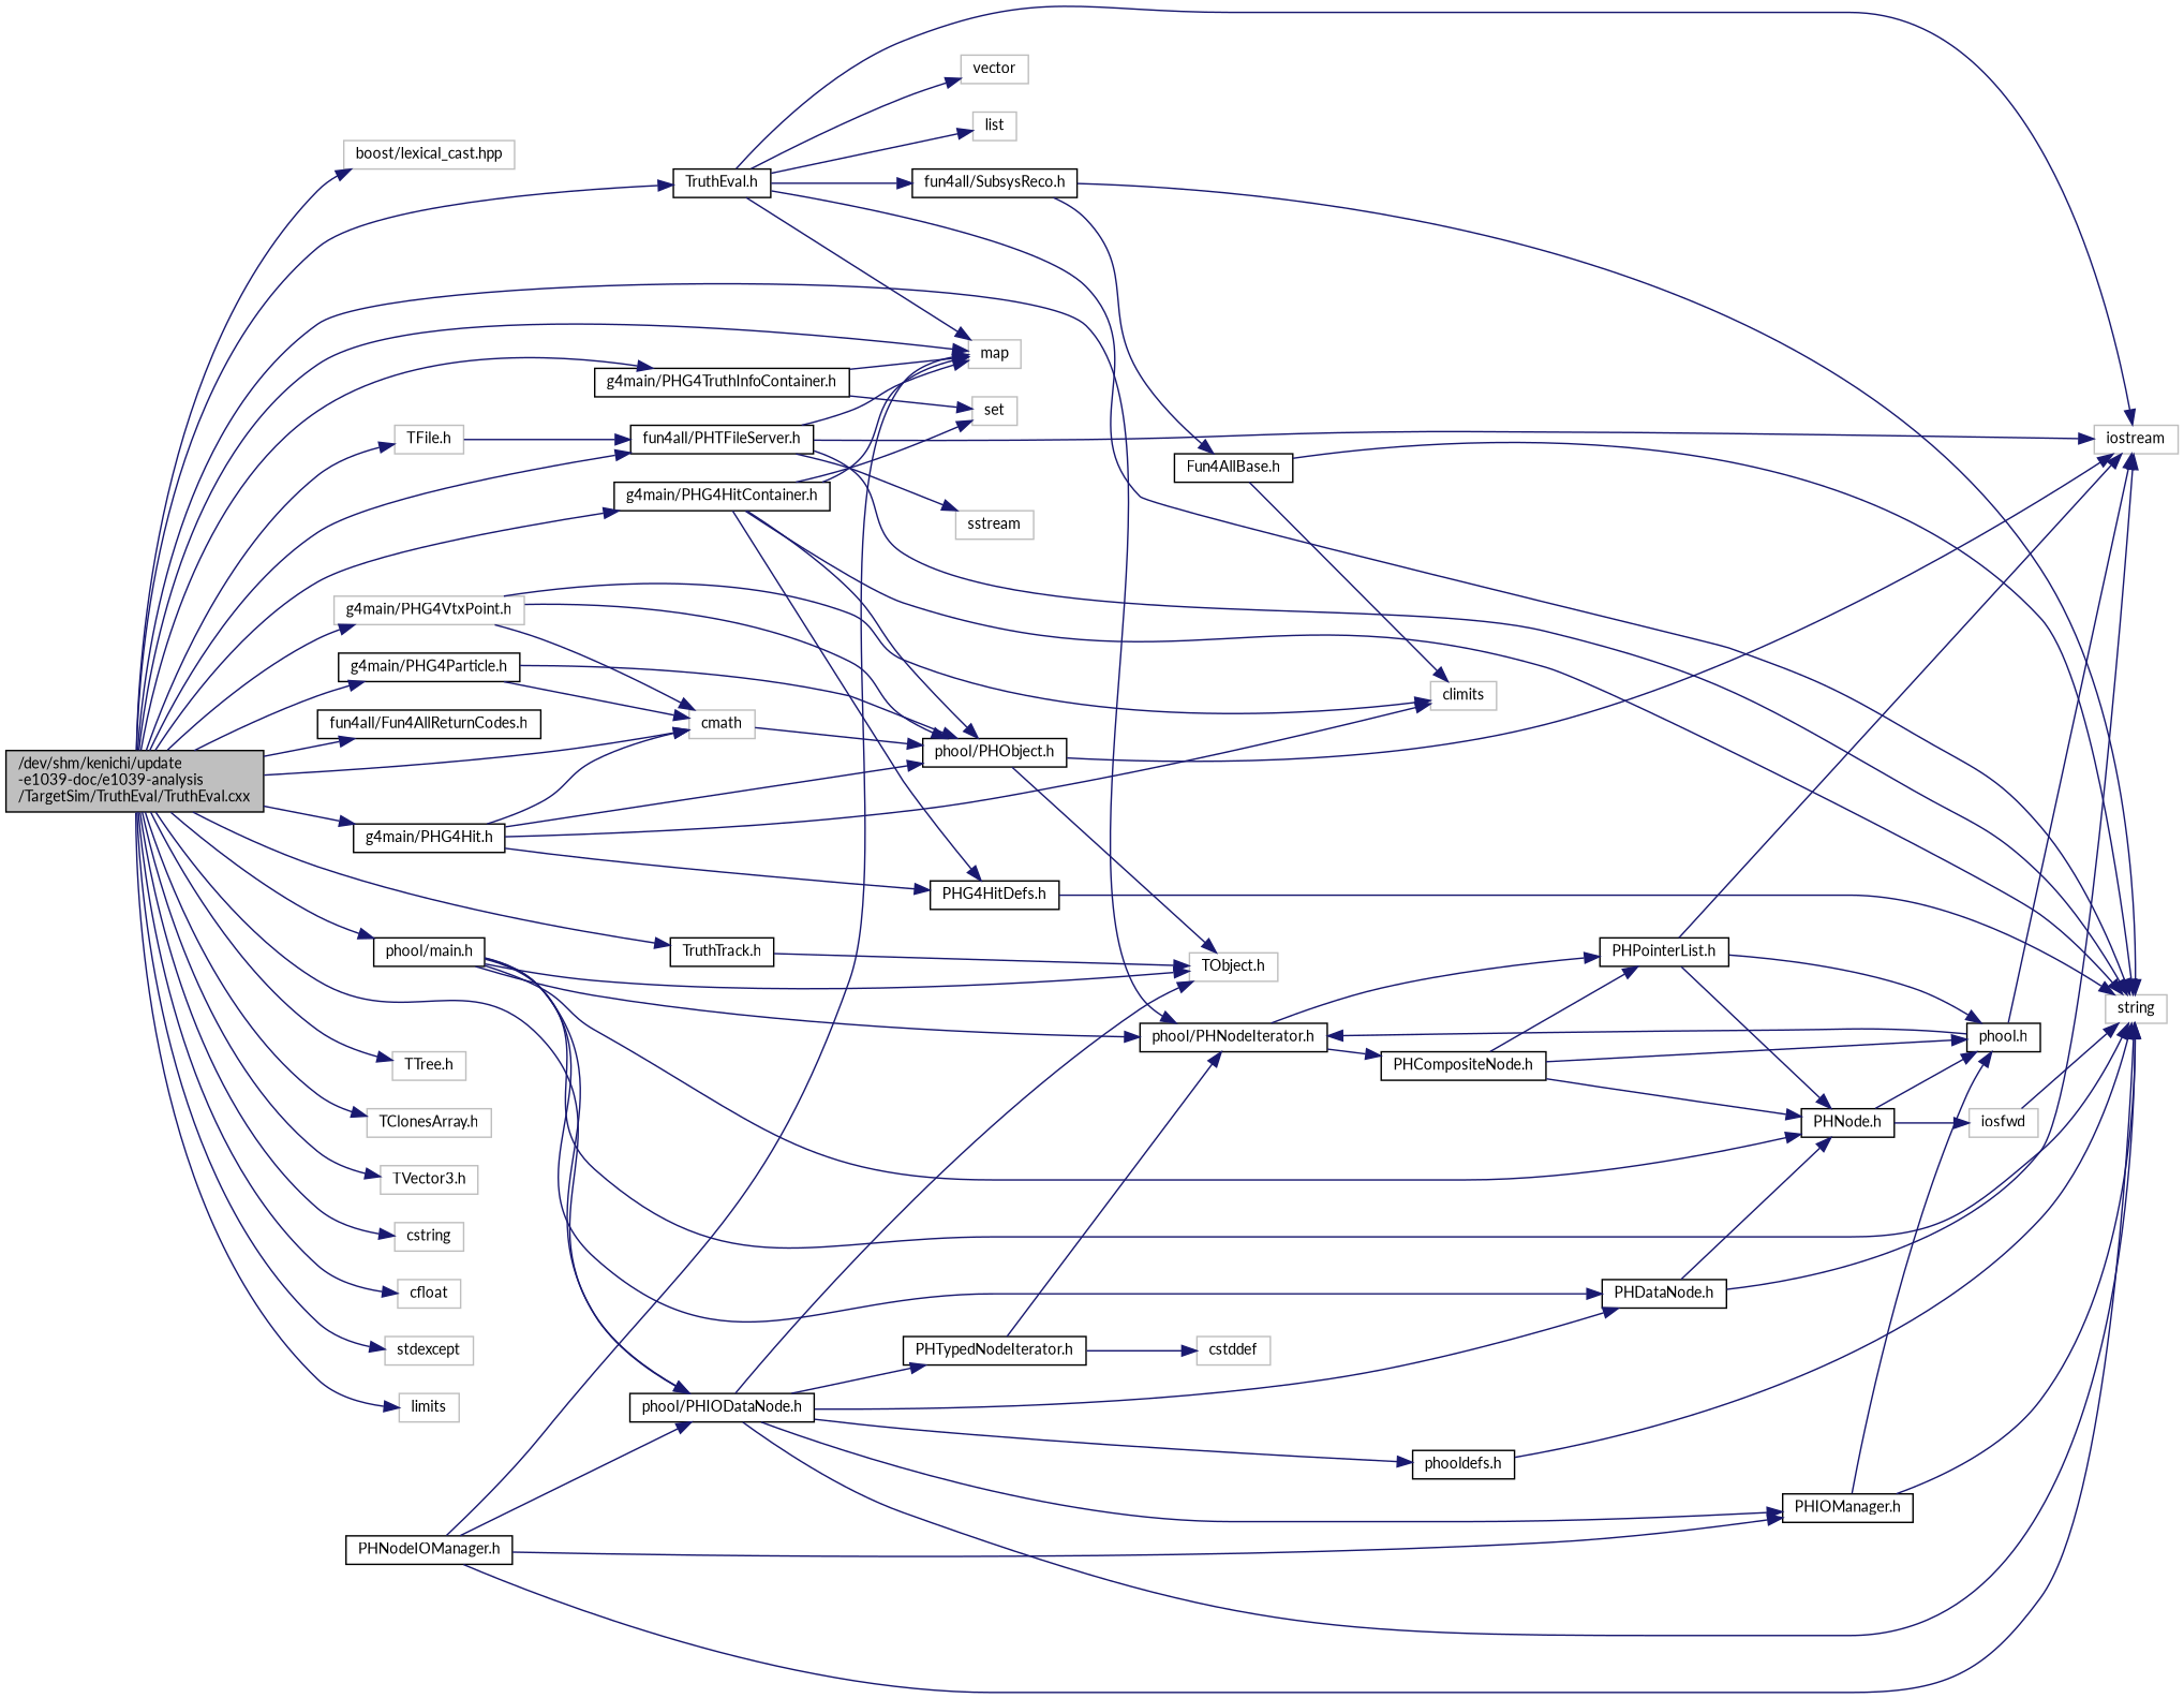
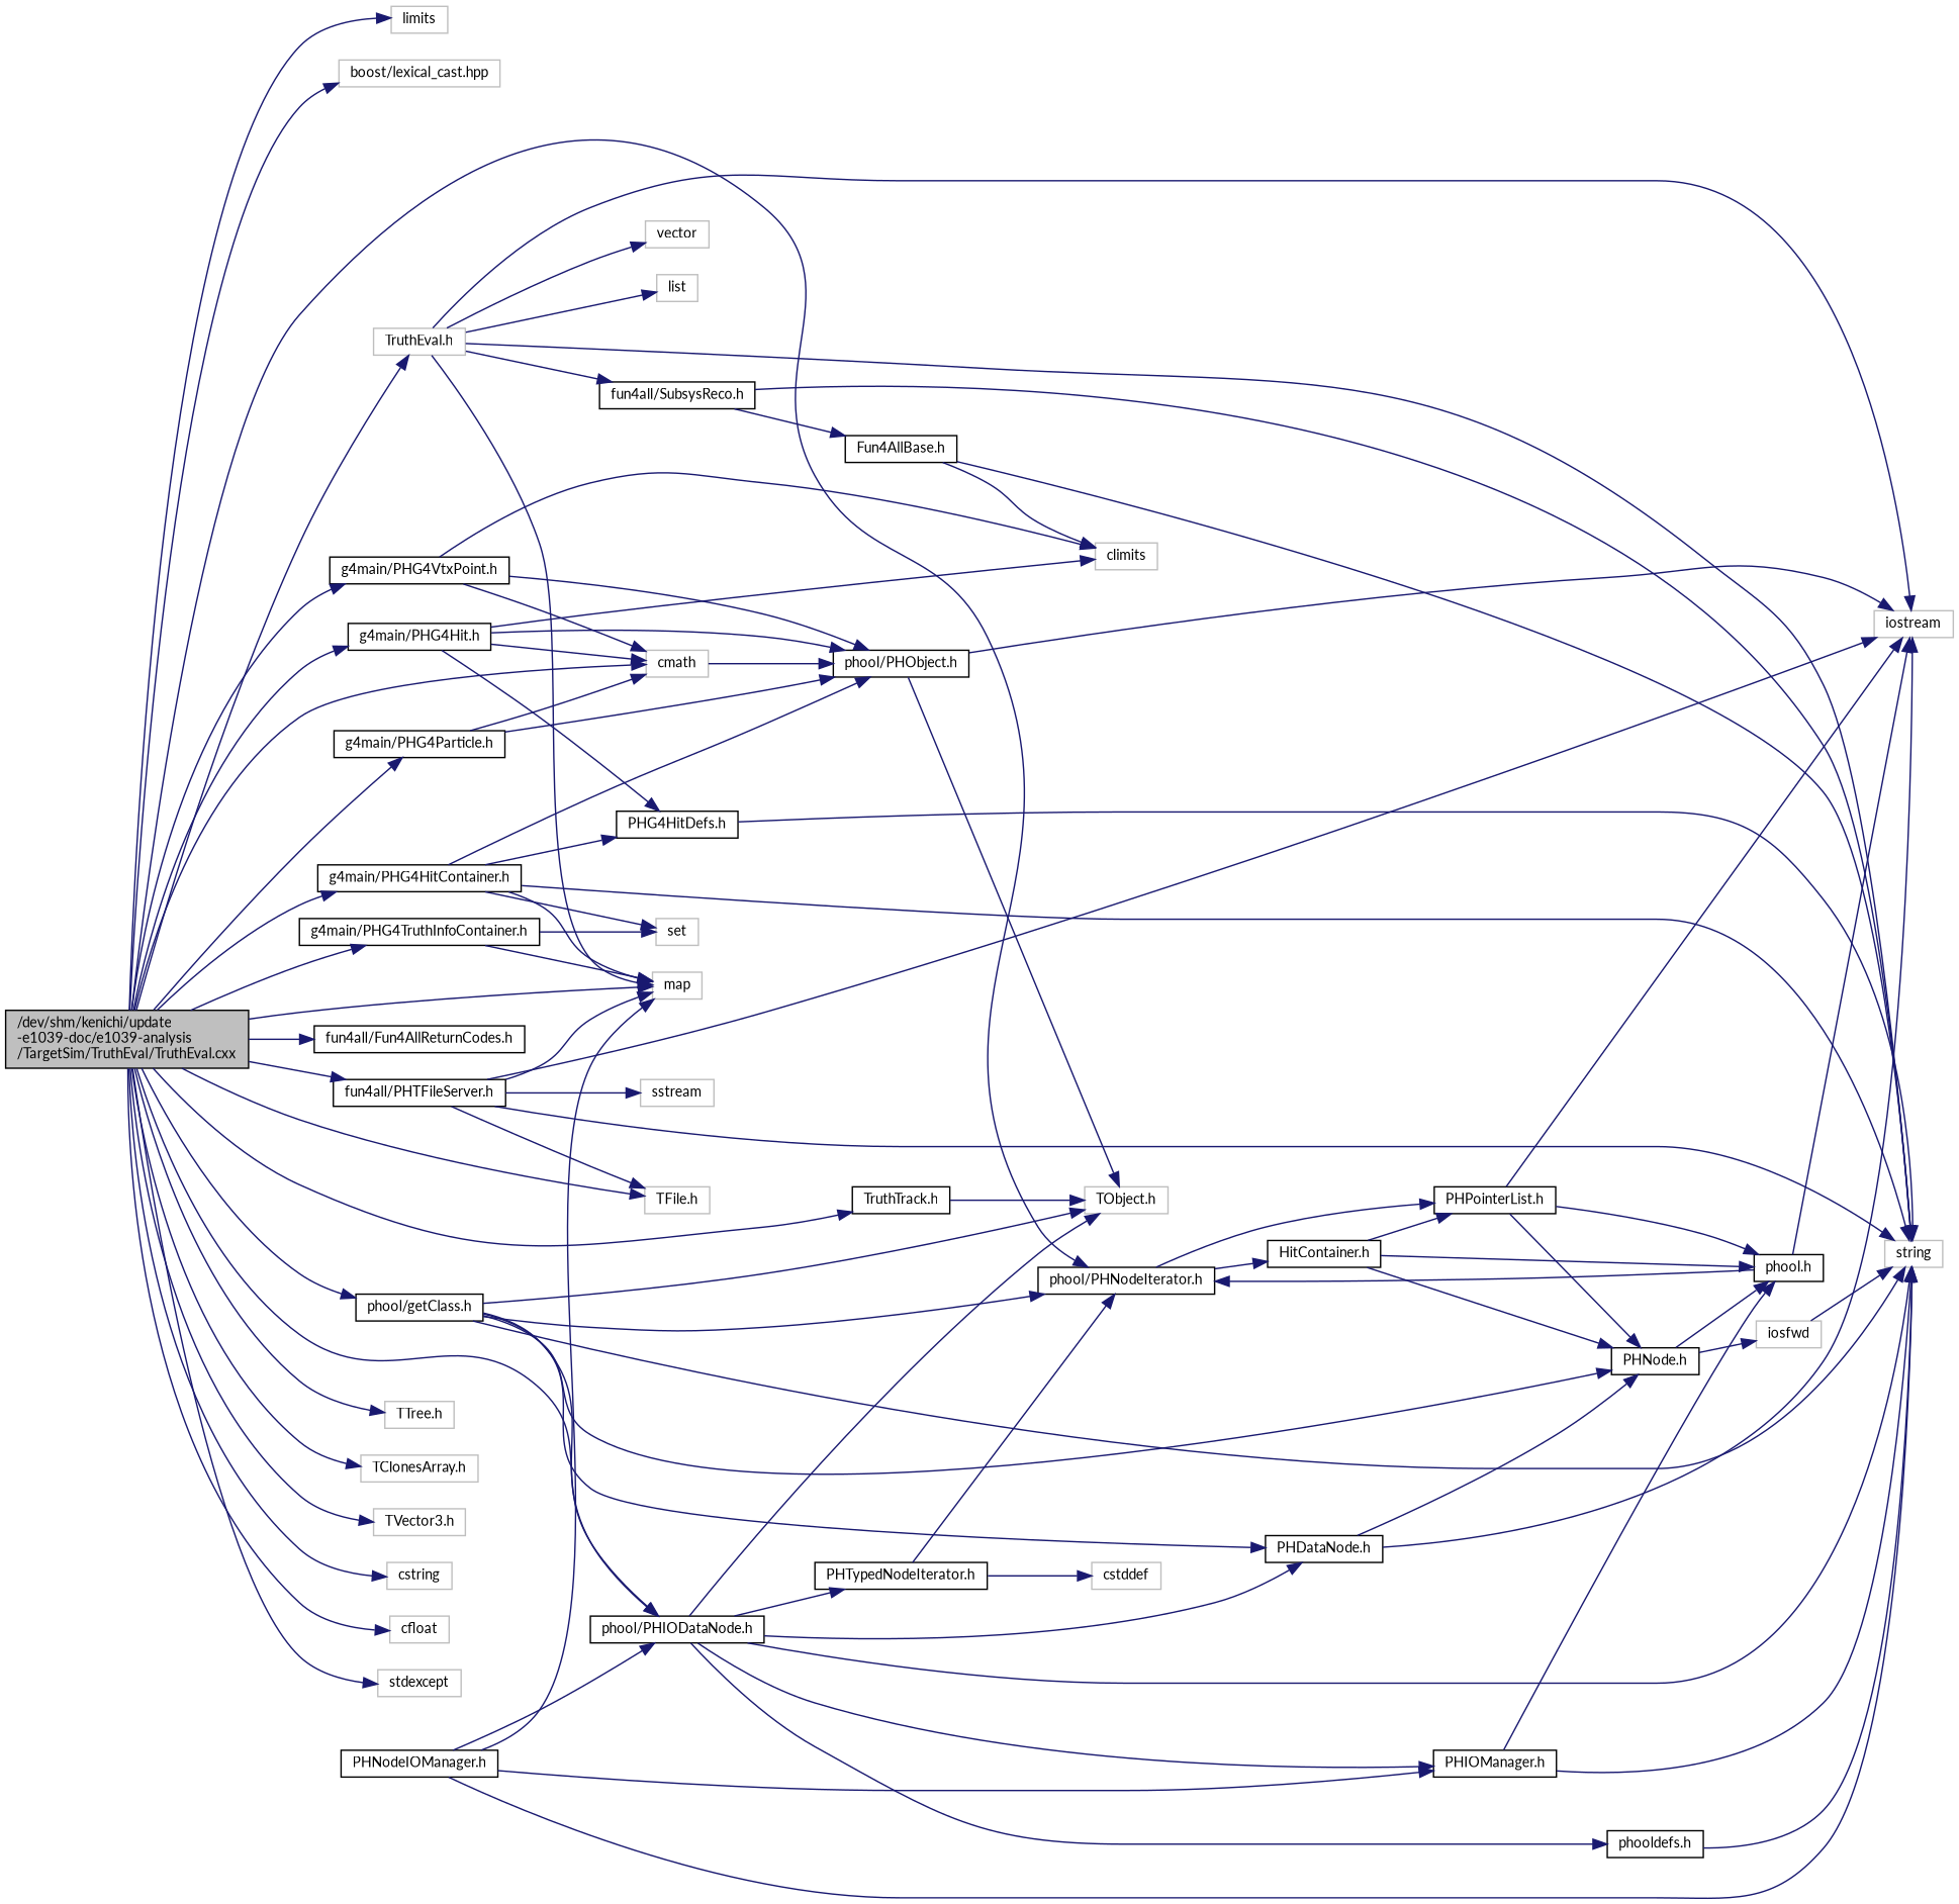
  digraph {
    fontname=Lato
    rankdir=LR
    node [color=black fontname=Lato fontsize=10 shape=record]
    edge [color=midnightblue fontname=Lato fontsize=10 labelfontname=FreeSans labelfontsize=10 style=solid]
    n1 [fillcolor=grey75 fontcolor=black height=0.2 label="/dev/shm/kenichi/update\l-e1039-doc/e1039-analysis\l/TargetSim/TruthEval/TruthEval.cxx" style=filled width=0.4]
-   n2 [height=0.2 label="TruthEval.h" width=0.4]
+   n2 [color=grey75 height=0.2 label="TruthEval.h" width=0.4]
    n3 [color=grey75 height=0.2 label=map width=0.4]
    n4 [height=0.2 label="TruthTrack.h" width=0.4]
    n5 [height=0.2 label="g4main/PHG4TruthInfoContainer.h" width=0.4]
    n6 [height=0.2 label="g4main/PHG4Particle.h" width=0.4]
    n7 [color=grey75 height=0.2 label=cmath width=0.4]
-   n8 [color=grey75 height=0.2 label="g4main/PHG4VtxPoint.h" width=0.4]
+   n8 [height=0.2 label="g4main/PHG4VtxPoint.h" width=0.4]
    n9 [height=0.2 label="g4main/PHG4HitContainer.h" width=0.4]
    n10 [height=0.2 label="g4main/PHG4Hit.h" width=0.4]
    n11 [height=0.2 label="fun4all/Fun4AllReturnCodes.h" width=0.4]
    n12 [height=0.2 label="fun4all/PHTFileServer.h" width=0.4]
    n13 [color=grey75 height=0.2 label="TFile.h" width=0.4]
    n14 [height=0.2 label="phool/PHNodeIterator.h" width=0.4]
    n15 [height=0.2 label="phool/PHIODataNode.h" width=0.4]
-   n16 [height=0.2 label="phool/main.h" width=0.4]
+   n16 [height=0.2 label="phool/getClass.h" width=0.4]
    n17 [color=grey75 height=0.2 label="TTree.h" width=0.4]
    n18 [color=grey75 height=0.2 label="TClonesArray.h" width=0.4]
    n19 [color=grey75 height=0.2 label="TVector3.h" width=0.4]
    n20 [color=grey75 height=0.2 label=cstring width=0.4]
    n21 [color=grey75 height=0.2 label=cfloat width=0.4]
    n22 [color=grey75 height=0.2 label=stdexcept width=0.4]
    n23 [color=grey75 height=0.2 label=limits width=0.4]
    n24 [color=grey75 height=0.2 label="boost/lexical_cast.hpp" width=0.4]
    n25 [height=0.2 label="fun4all/SubsysReco.h" width=0.4]
    n26 [color=grey75 height=0.2 label=string width=0.4]
    n27 [color=grey75 height=0.2 label=vector width=0.4]
    n28 [color=grey75 height=0.2 label=iostream width=0.4]
    n29 [color=grey75 height=0.2 label=list width=0.4]
    n30 [color=grey75 height=0.2 label="TObject.h" width=0.4]
    n31 [color=grey75 height=0.2 label=set width=0.4]
    n32 [height=0.2 label="phool/PHObject.h" width=0.4]
    n33 [color=grey75 height=0.2 label=climits width=0.4]
    n34 [height=0.2 label="PHG4HitDefs.h" width=0.4]
    n35 [color=grey75 height=0.2 label=sstream width=0.4]
-   n36 [height=0.2 label="PHCompositeNode.h" width=0.4]
+   n36 [height=0.2 label="HitContainer.h" width=0.4]
    n37 [height=0.2 label="PHPointerList.h" width=0.4]
    n38 [height=0.2 label="PHDataNode.h" width=0.4]
    n39 [height=0.2 label="PHIOManager.h" width=0.4]
    n40 [height=0.2 label="PHTypedNodeIterator.h" width=0.4]
    n41 [height=0.2 label="phooldefs.h" width=0.4]
    n42 [height=0.2 label="PHNode.h" width=0.4]
    n43 [height=0.2 label="Fun4AllBase.h" width=0.4]
    n44 [height=0.2 label="phool.h" width=0.4]
    n45 [color=grey75 height=0.2 label=iosfwd width=0.4]
    n46 [height=0.2 label="PHNodeIOManager.h" width=0.4]
    n47 [color=grey75 height=0.2 label=cstddef width=0.4]
    n1 -> n2
    n1 -> n3
    n1 -> n4
    n1 -> n5
    n1 -> n6
    n1 -> n7
    n1 -> n8
    n1 -> n9
    n1 -> n10
    n1 -> n11
    n1 -> n12
    n1 -> n13
    n1 -> n14
    n1 -> n15
    n1 -> n16
    n1 -> n17
    n1 -> n18
    n1 -> n19
    n1 -> n20
    n1 -> n21
    n1 -> n22
    n1 -> n23
    n1 -> n24
    n2 -> n3
    n2 -> n25
    n2 -> n26
    n2 -> n27
    n2 -> n28
    n2 -> n29
    n4 -> n30
    n5 -> n3
    n5 -> n31
    n6 -> n7
    n6 -> n32
    n7 -> n32
    n8 -> n7
    n8 -> n32
    n8 -> n33
    n9 -> n3
    n9 -> n26
    n9 -> n31
    n9 -> n32
    n9 -> n34
    n10 -> n7
    n10 -> n32
    n10 -> n33
    n10 -> n34
    n12 -> n3
-   n13 -> n12
+   n12 -> n13
    n12 -> n26
    n12 -> n28
    n12 -> n35
    n14 -> n36
    n14 -> n37
    n15 -> n26
    n15 -> n30
    n15 -> n38
    n15 -> n39
    n15 -> n40
    n15 -> n41
    n16 -> n14
    n16 -> n15
    n16 -> n26
    n16 -> n30
    n16 -> n38
    n16 -> n42
    n25 -> n26
    n25 -> n43
    n32 -> n28
    n32 -> n30
    n34 -> n26
    n36 -> n37
    n36 -> n42
    n36 -> n44
    n37 -> n28
    n37 -> n42
    n37 -> n44
    n38 -> n28
    n38 -> n42
    n39 -> n26
    n39 -> n44
    n40 -> n14
    n40 -> n47
    n41 -> n26
    n42 -> n44
    n42 -> n45
    n43 -> n26
    n43 -> n33
    n44 -> n14
    n44 -> n28
    n45 -> n26
    n46 -> n3
    n46 -> n15
    n46 -> n26
    n46 -> n39
  }
